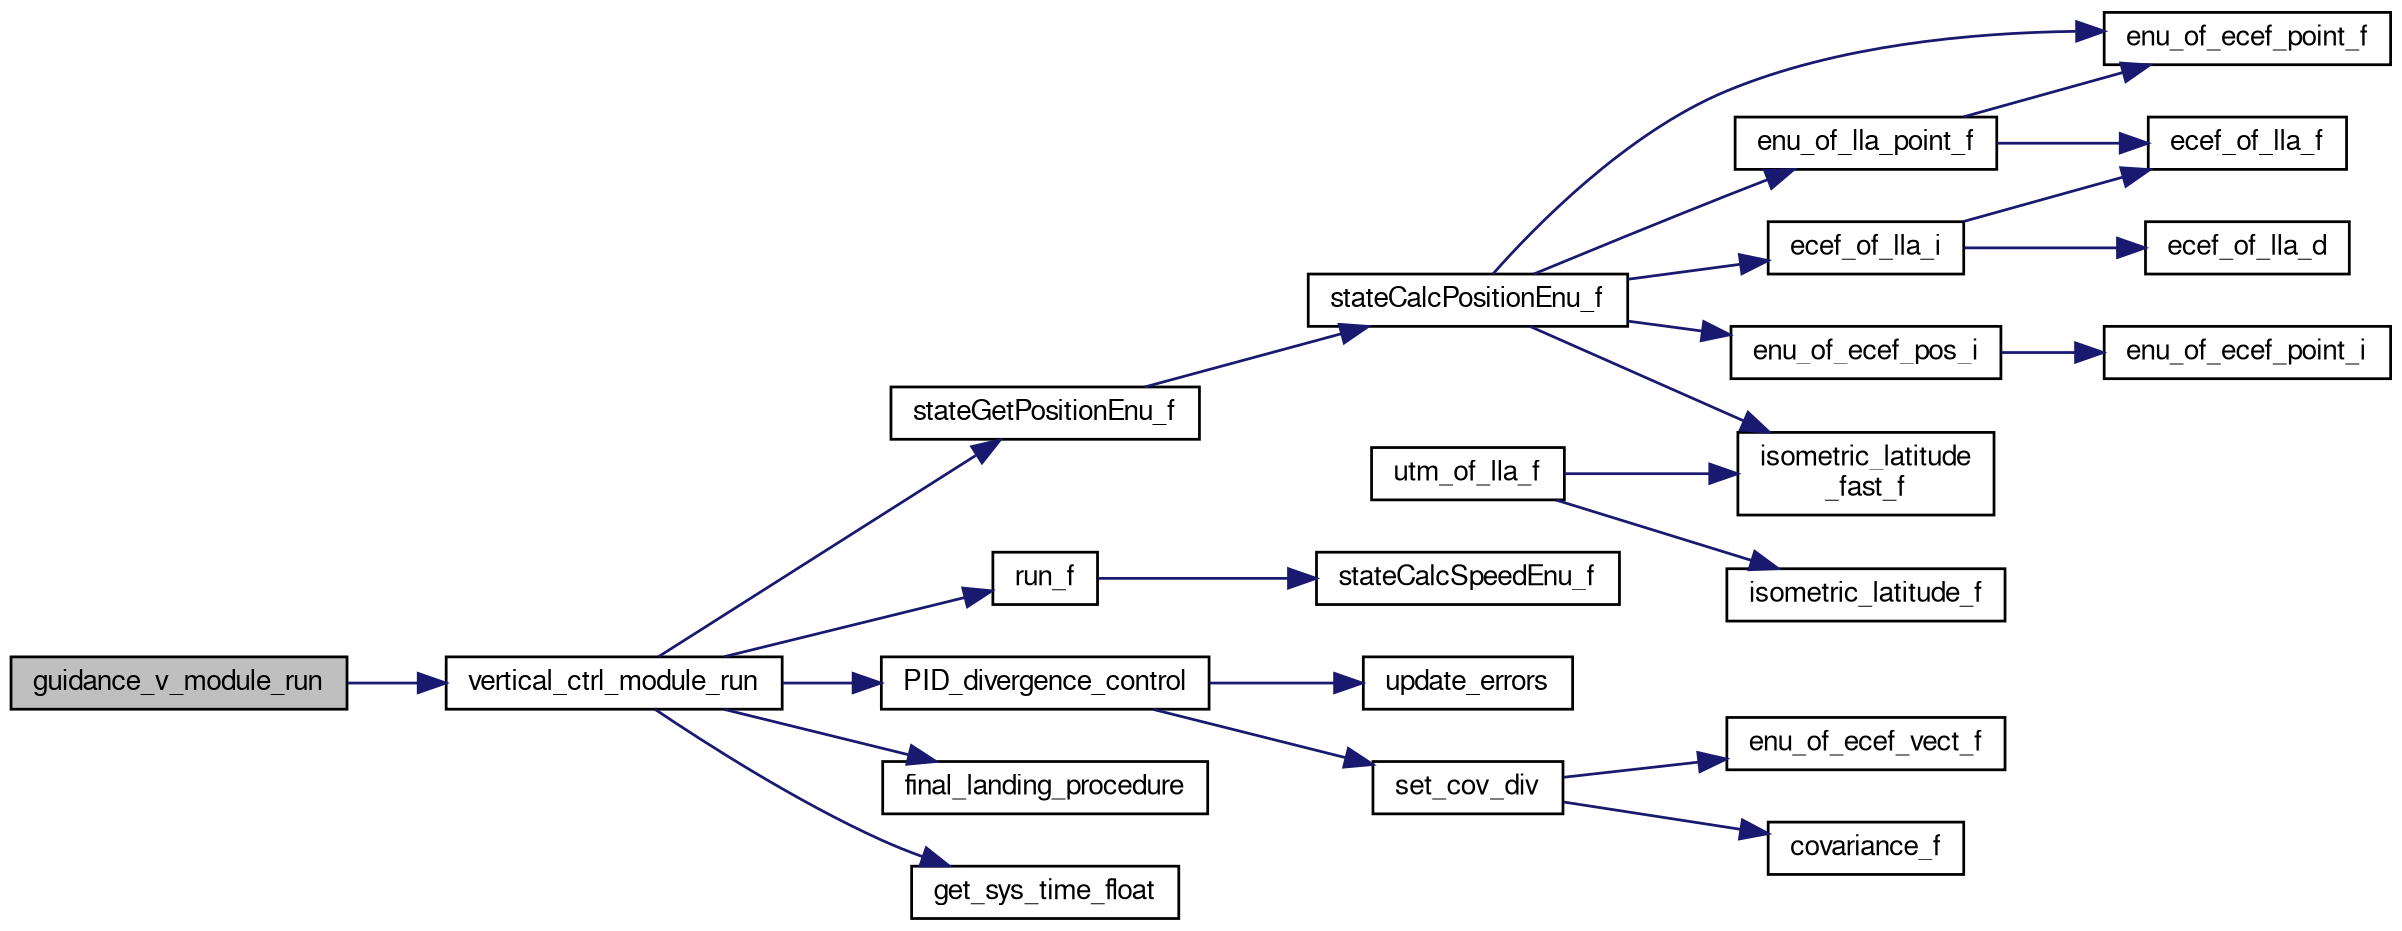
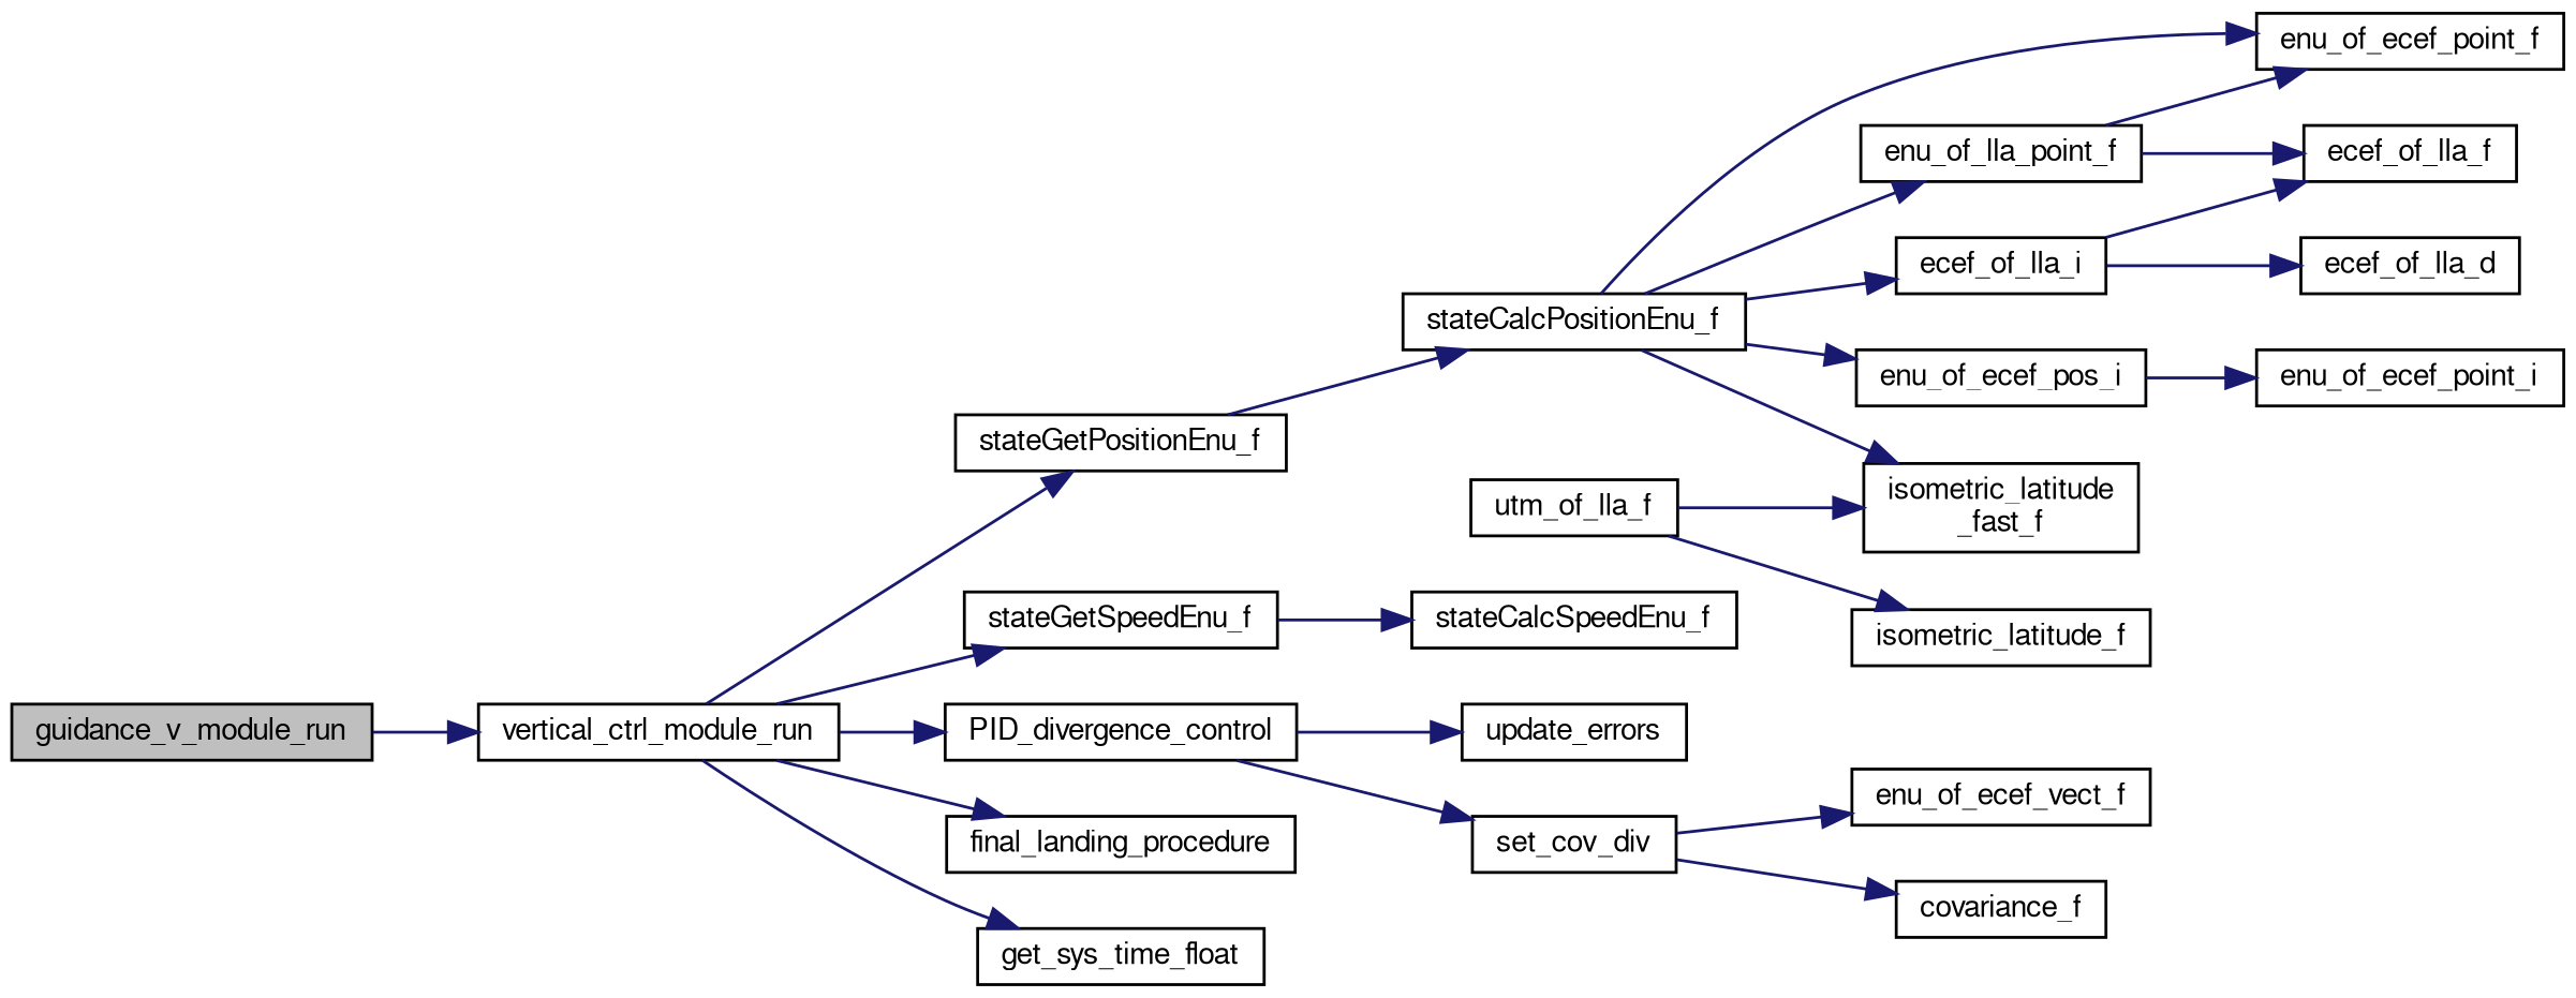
  digraph {
    rankdir=LR
    node [color=black fillcolor=white fontname=FreeSans fontsize=10 shape=record style=filled]
    edge [color=midnightblue fontname=FreeSans fontsize=10 labelfontname=FreeSans labelfontsize=10 style=solid]
    n1 [fillcolor=grey75 fontcolor=black height=0.2 label=guidance_v_module_run width=0.4]
    n2 [height=0.2 label=vertical_ctrl_module_run width=0.4]
    n3 [height=0.2 label=stateGetPositionEnu_f width=0.4]
-   n4 [height=0.2 label=run_f width=0.4]
+   n4 [height=0.2 label=stateGetSpeedEnu_f width=0.4]
    n5 [height=0.2 label=PID_divergence_control width=0.4]
    n6 [height=0.2 label=final_landing_procedure width=0.4]
    n7 [height=0.2 label=get_sys_time_float width=0.4]
    n8 [height=0.2 label=stateCalcPositionEnu_f width=0.4]
    n9 [height=0.2 label=stateCalcSpeedEnu_f width=0.4]
    n10 [height=0.2 label=update_errors width=0.4]
    n11 [height=0.2 label=set_cov_div width=0.4]
    n12 [height=0.2 label=enu_of_ecef_point_f width=0.4]
    n13 [height=0.2 label=enu_of_ecef_pos_i width=0.4]
    n14 [height=0.2 label=enu_of_lla_point_f width=0.4]
    n15 [height=0.2 label=ecef_of_lla_i width=0.4]
    n16 [height=0.2 label="isometric_latitude\l_fast_f" width=0.4]
    n17 [height=0.2 label=enu_of_ecef_point_i width=0.4]
    n18 [height=0.2 label=ecef_of_lla_f width=0.4]
    n19 [height=0.2 label=ecef_of_lla_d width=0.4]
    n20 [height=0.2 label=utm_of_lla_f width=0.4]
    n21 [height=0.2 label=isometric_latitude_f width=0.4]
    n22 [height=0.2 label=enu_of_ecef_vect_f width=0.4]
    n23 [height=0.2 label=covariance_f width=0.4]
    n1 -> n2
    n2 -> n3
    n2 -> n4
    n2 -> n5
    n2 -> n6
    n2 -> n7
    n3 -> n8
    n4 -> n9
    n5 -> n10
    n5 -> n11
    n8 -> n12
    n8 -> n13
    n8 -> n14
    n8 -> n15
    n8 -> n16
    n11 -> n22
    n11 -> n23
    n13 -> n17
    n14 -> n12
    n14 -> n18
    n15 -> n18
    n15 -> n19
    n20 -> n16
    n20 -> n21
  }
